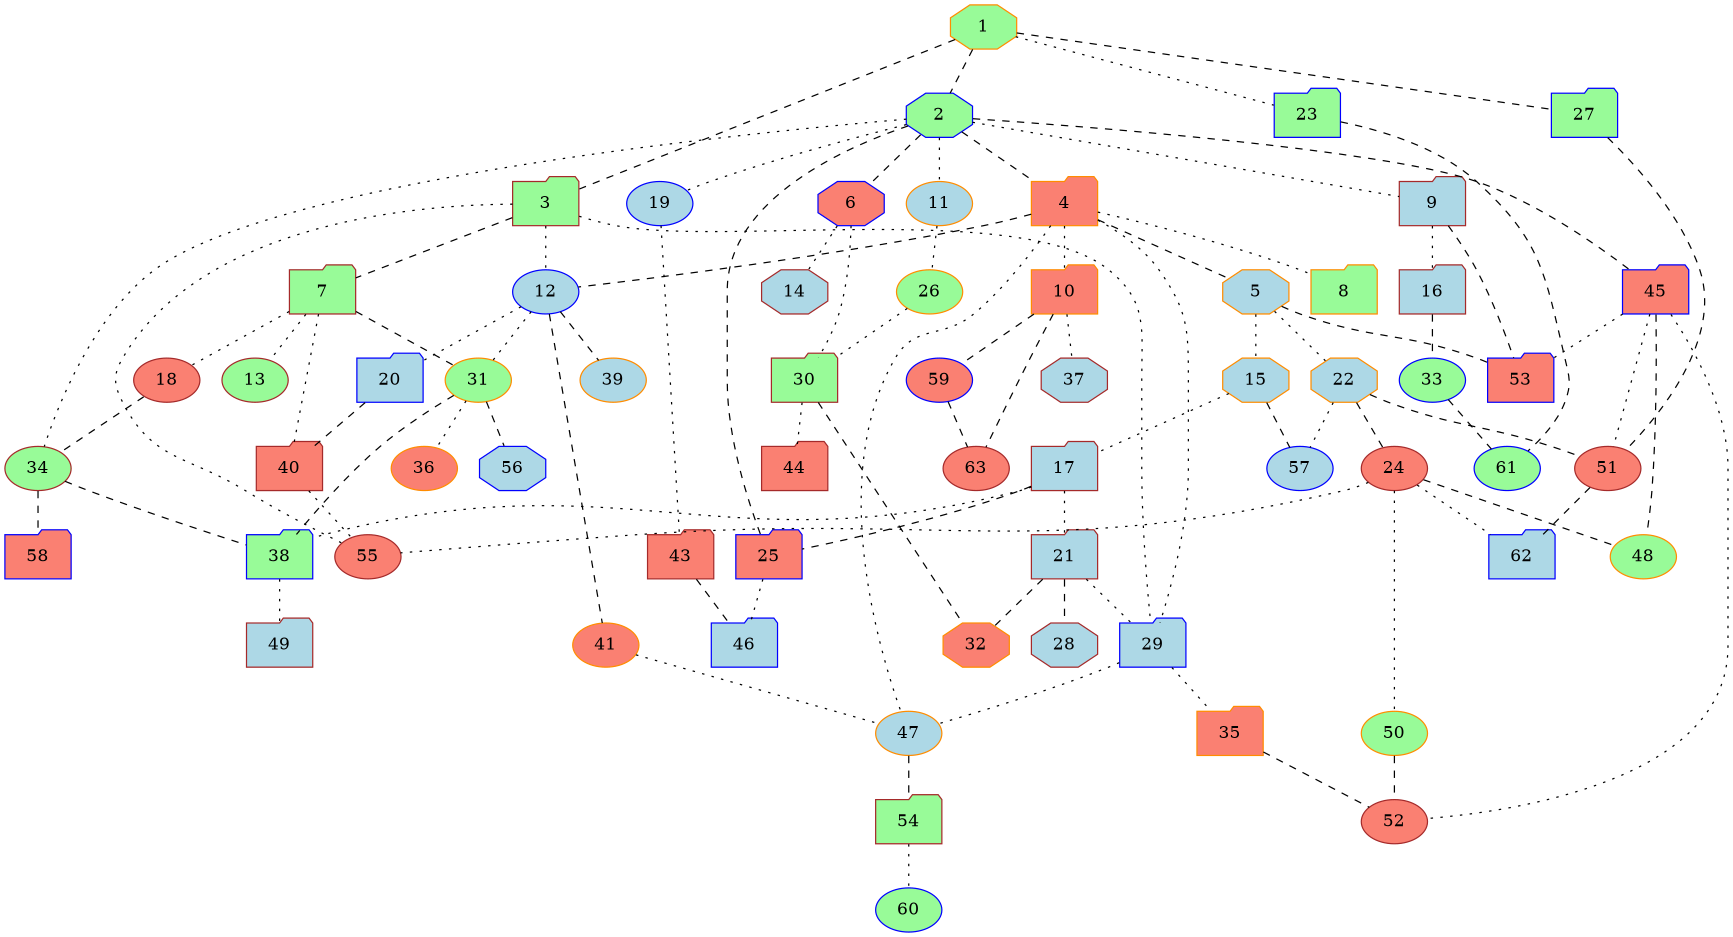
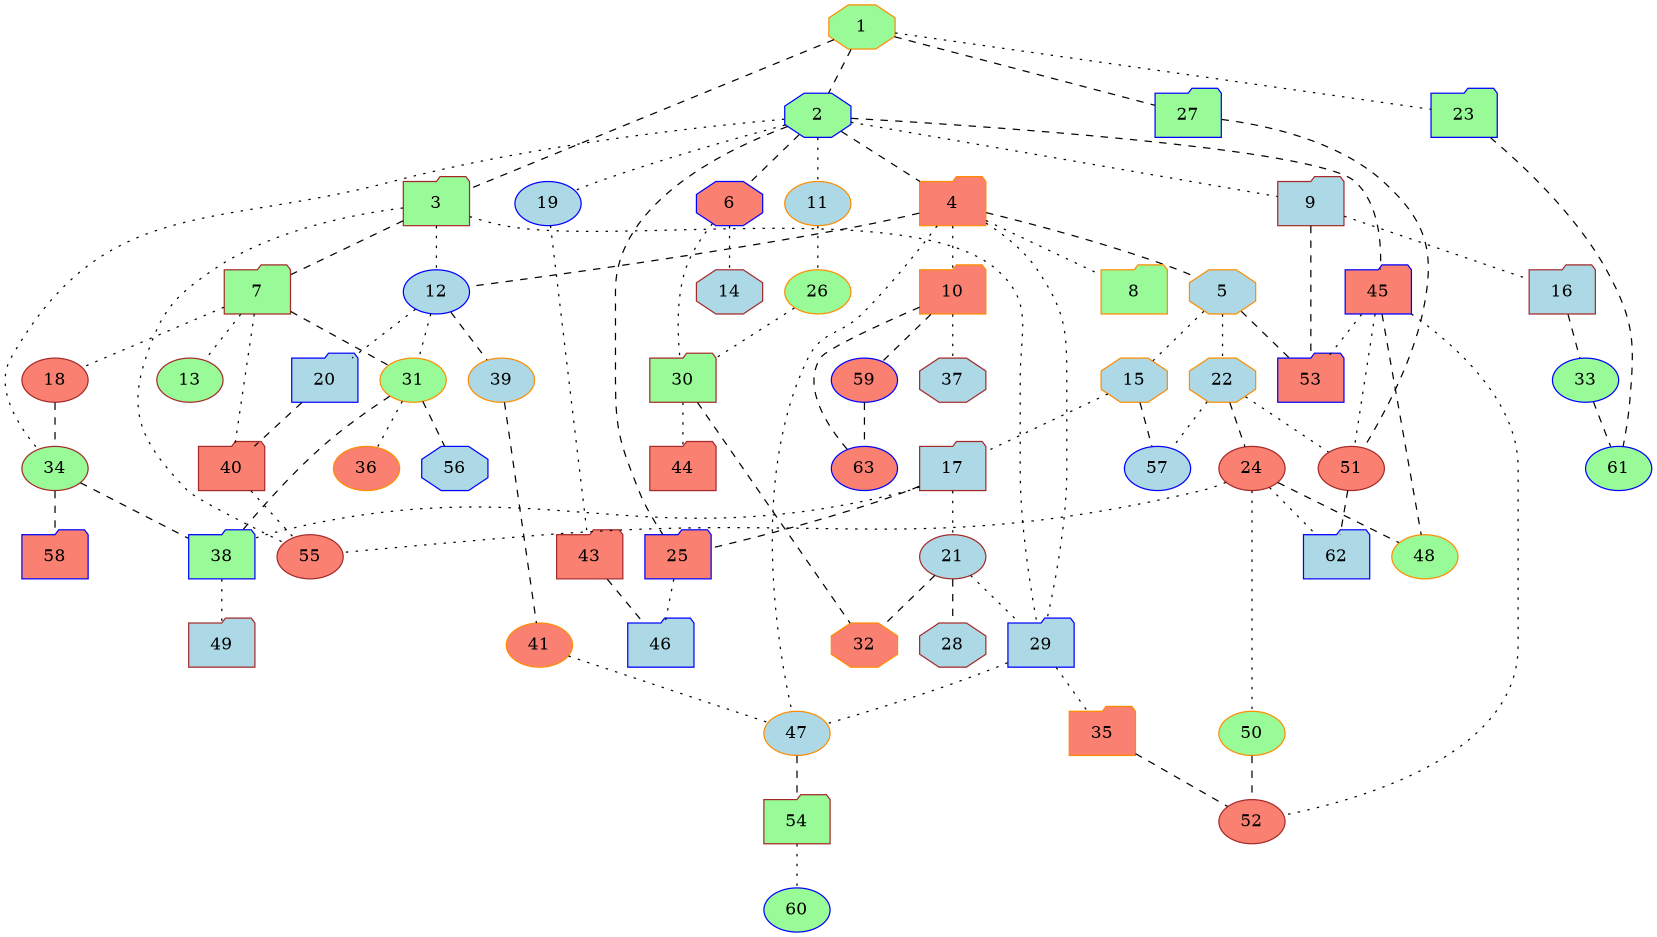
  graph {
    node [color=blue fillcolor=lightblue shape=folder style=filled]
    edge [style=dotted]
    1 [color=darkorange fillcolor=palegreen shape=octagon]
    2 [fillcolor=palegreen shape=octagon]
    3 [color=brown fillcolor=palegreen]
    23 [fillcolor=palegreen]
    27 [fillcolor=palegreen]
    4 [color=darkorange fillcolor=salmon]
    6 [fillcolor=salmon shape=octagon]
    9 [color=brown]
    11 [color=darkorange shape=ellipse]
    19 [shape=ellipse]
    25 [fillcolor=salmon]
    34 [color=brown fillcolor=palegreen shape=ellipse]
    45 [fillcolor=salmon]
    7 [color=brown fillcolor=palegreen]
    12 [shape=ellipse]
    29
    55 [color=brown fillcolor=salmon shape=ellipse]
    61 [fillcolor=palegreen shape=ellipse]
    51 [color=brown fillcolor=salmon shape=ellipse]
    5 [color=darkorange shape=octagon]
    8 [color=darkorange fillcolor=palegreen]
    10 [color=darkorange fillcolor=salmon]
    47 [color=darkorange shape=ellipse]
    14 [color=brown shape=octagon]
    30 [color=brown fillcolor=palegreen]
    53 [fillcolor=salmon]
    16 [color=brown]
    26 [color=darkorange fillcolor=palegreen shape=ellipse]
    43 [color=brown fillcolor=salmon]
    46
    38 [fillcolor=palegreen]
    58 [fillcolor=salmon]
    48 [color=darkorange fillcolor=palegreen shape=ellipse]
    52 [color=brown fillcolor=salmon shape=ellipse]
    13 [color=brown fillcolor=palegreen shape=ellipse]
    18 [color=brown fillcolor=salmon shape=ellipse]
    31 [color=darkorange fillcolor=palegreen shape=ellipse]
    40 [color=brown fillcolor=salmon]
    20
    39 [color=darkorange shape=ellipse]
    35 [color=darkorange fillcolor=salmon]
    15 [color=darkorange shape=octagon]
    22 [color=darkorange shape=octagon]
    37 [color=brown shape=octagon]
    59 [fillcolor=salmon shape=ellipse]
-   63 [color=brown fillcolor=salmon shape=ellipse]
+   63 [fillcolor=salmon shape=ellipse]
    54 [color=brown fillcolor=palegreen]
    17 [color=brown]
    57 [shape=ellipse]
    24 [color=brown fillcolor=salmon shape=ellipse]
    32 [color=darkorange fillcolor=salmon shape=octagon]
    44 [color=brown fillcolor=salmon]
    36 [color=darkorange fillcolor=salmon shape=ellipse]
    56 [shape=octagon]
    33 [fillcolor=palegreen shape=ellipse]
    41 [color=darkorange fillcolor=salmon shape=ellipse]
-   21 [color=brown]
+   21 [color=brown shape=ellipse]
    28 [color=brown shape=octagon]
    49 [color=brown]
    50 [color=darkorange fillcolor=palegreen shape=ellipse]
    62
    60 [fillcolor=palegreen shape=ellipse]
    1 -- 2 [style=dashed]
    1 -- 3 [style=dashed]
    1 -- 23
    1 -- 27 [style=dashed]
    2 -- 4 [style=dashed]
    2 -- 6 [style=dashed]
    2 -- 9
    2 -- 11
    2 -- 19
    2 -- 25 [style=dashed]
    2 -- 34
    2 -- 45 [style=dashed]
    3 -- 7 [style=dashed]
    3 -- 12
    3 -- 29
    3 -- 55
    23 -- 61 [style=dashed]
    27 -- 51 [style=dashed]
    4 -- 12 [style=dashed]
    4 -- 29
    4 -- 5 [style=dashed]
    4 -- 8
    4 -- 10
    4 -- 47
    6 -- 14
    6 -- 30
    9 -- 53 [style=dashed]
    9 -- 16
    11 -- 26
    19 -- 43
    25 -- 46
    34 -- 38 [style=dashed]
    34 -- 58 [style=dashed]
    45 -- 51
    45 -- 53
    45 -- 48 [style=dashed]
    45 -- 52
    7 -- 13
    7 -- 18
    7 -- 31 [style=dashed]
    7 -- 40
    12 -- 31
    12 -- 20
    12 -- 39 [style=dashed]
    29 -- 47
    29 -- 35
    51 -- 62 [style=dashed]
    5 -- 53 [style=dashed]
    5 -- 15
    5 -- 22
    10 -- 37
    10 -- 59 [style=dashed]
    10 -- 63 [style=dashed]
    47 -- 54 [style=dashed]
    30 -- 32 [style=dashed]
    30 -- 44
    16 -- 33 [style=dashed]
    26 -- 30
    43 -- 46 [style=dashed]
    38 -- 49
    18 -- 34 [style=dashed]
    31 -- 38 [style=dashed]
    31 -- 36
    31 -- 56 [style=dashed]
    40 -- 55
    20 -- 40 [style=dashed]
-   12 -- 41 [style=dashed]
+   39 -- 41 [style=dashed]
    35 -- 52 [style=dashed]
    15 -- 17
    15 -- 57 [style=dashed]
-   22 -- 51 [style=dashed]
+   22 -- 51
    22 -- 57
    22 -- 24 [style=dashed]
    59 -- 63 [style=dashed]
    54 -- 60
    17 -- 25 [style=dashed]
    17 -- 38
    17 -- 21
    24 -- 55
    24 -- 48 [style=dashed]
    24 -- 50
    24 -- 62
    33 -- 61 [style=dashed]
    41 -- 47
    21 -- 29
    21 -- 32 [style=dashed]
    21 -- 28 [style=dashed]
    50 -- 52 [style=dashed]
  }
